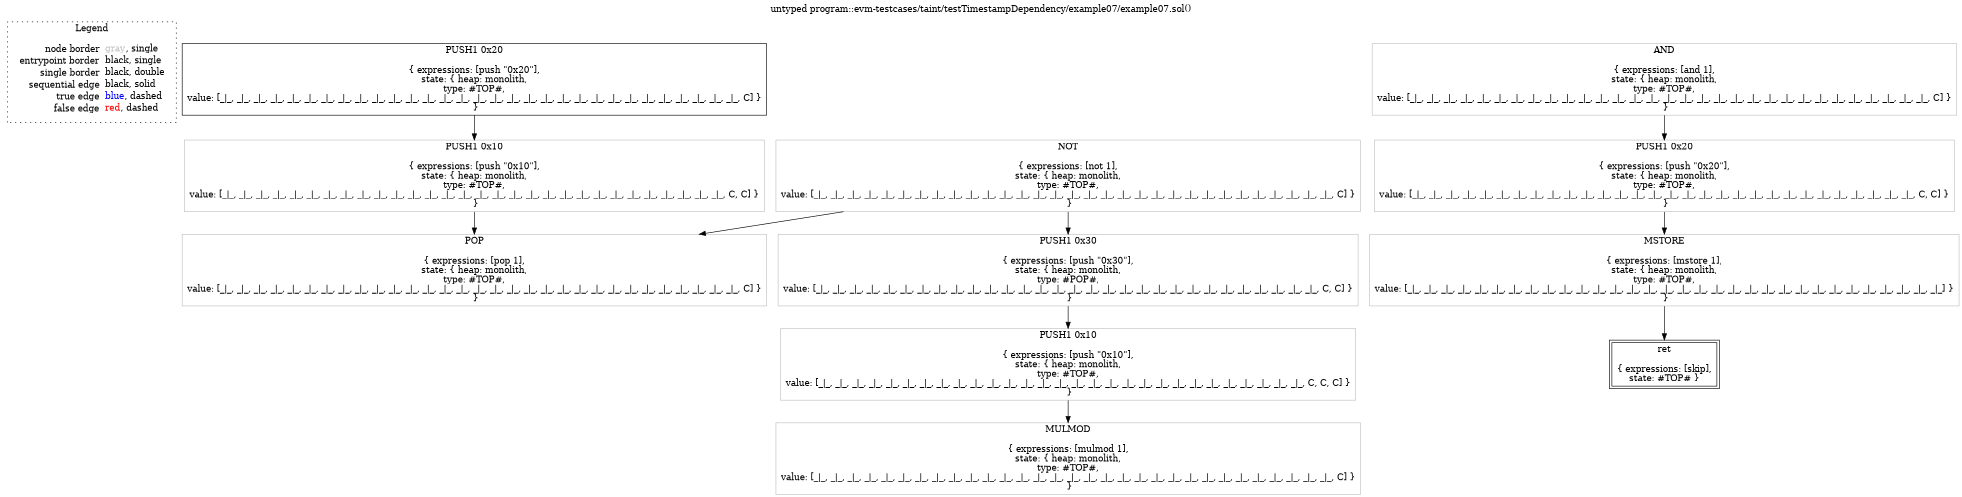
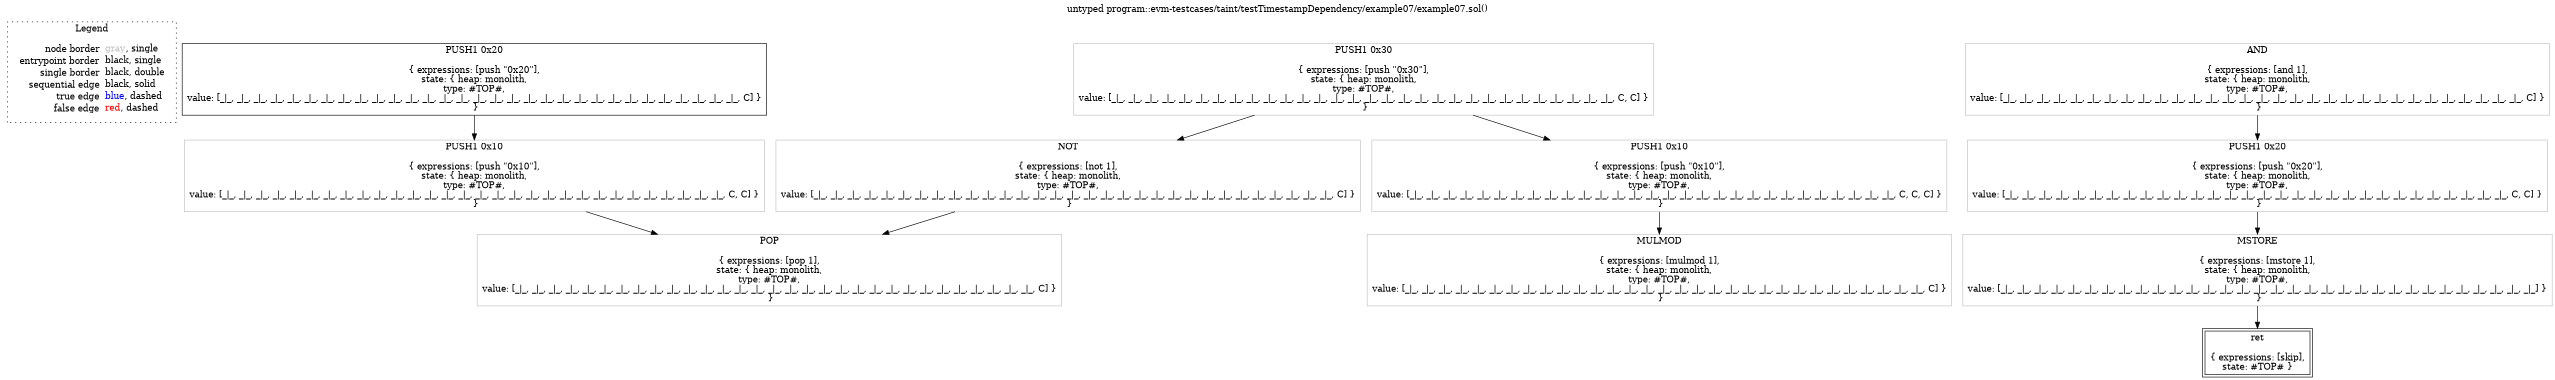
  digraph {
    label="untyped program::evm-testcases/taint/testTimestampDependency/example07/example07.sol()"
    labelloc=t
    node [shape=rect color=gray]
    edge [color=black]
    n1 [label=<<table border="0" cellpadding="2" cellspacing="0" cellborder="0"><tr><td align="right">node border&nbsp;</td><td align="left"><font color="gray">gray</font>, single</td></tr><tr><td align="right">entrypoint border&nbsp;</td><td align="left"><font color="black">black</font>, single</td></tr><tr><td align="right">single border&nbsp;</td><td align="left"><font color="black">black</font>, double</td></tr><tr><td align="right">sequential edge&nbsp;</td><td align="left"><font color="black">black</font>, solid</td></tr><tr><td align="right">true edge&nbsp;</td><td align="left"><font color="blue">blue</font>, dashed</td></tr><tr><td align="right">false edge&nbsp;</td><td align="left"><font color="red">red</font>, dashed</td></tr></table>> shape=plaintext color=""]
    n2 [color=black label=<PUSH1 0x20<BR/><BR/>{ expressions: [push &quot;0x20&quot;],<BR/>state: { heap: monolith,<BR/>type: #TOP#,<BR/>value: [_|_, _|_, _|_, _|_, _|_, _|_, _|_, _|_, _|_, _|_, _|_, _|_, _|_, _|_, _|_, _|_, _|_, _|_, _|_, _|_, _|_, _|_, _|_, _|_, _|_, _|_, _|_, _|_, _|_, _|_, _|_, C] }<BR/> }<BR/>>]
    n3 [label=<PUSH1 0x10<BR/><BR/>{ expressions: [push &quot;0x10&quot;],<BR/>state: { heap: monolith,<BR/>type: #TOP#,<BR/>value: [_|_, _|_, _|_, _|_, _|_, _|_, _|_, _|_, _|_, _|_, _|_, _|_, _|_, _|_, _|_, _|_, _|_, _|_, _|_, _|_, _|_, _|_, _|_, _|_, _|_, _|_, _|_, _|_, _|_, _|_, C, C] }<BR/> }<BR/>>]
    n4 [label=<POP<BR/><BR/>{ expressions: [pop 1],<BR/>state: { heap: monolith,<BR/>type: #TOP#,<BR/>value: [_|_, _|_, _|_, _|_, _|_, _|_, _|_, _|_, _|_, _|_, _|_, _|_, _|_, _|_, _|_, _|_, _|_, _|_, _|_, _|_, _|_, _|_, _|_, _|_, _|_, _|_, _|_, _|_, _|_, _|_, _|_, C] }<BR/> }<BR/>>]
    n5 [label=<NOT<BR/><BR/>{ expressions: [not 1],<BR/>state: { heap: monolith,<BR/>type: #TOP#,<BR/>value: [_|_, _|_, _|_, _|_, _|_, _|_, _|_, _|_, _|_, _|_, _|_, _|_, _|_, _|_, _|_, _|_, _|_, _|_, _|_, _|_, _|_, _|_, _|_, _|_, _|_, _|_, _|_, _|_, _|_, _|_, _|_, C] }<BR/> }<BR/>>]
-   n6 [label=<PUSH1 0x30<BR/><BR/>{ expressions: [push &quot;0x30&quot;],<BR/>state: { heap: monolith,<BR/>type: #POP#,<BR/>value: [_|_, _|_, _|_, _|_, _|_, _|_, _|_, _|_, _|_, _|_, _|_, _|_, _|_, _|_, _|_, _|_, _|_, _|_, _|_, _|_, _|_, _|_, _|_, _|_, _|_, _|_, _|_, _|_, _|_, _|_, C, C] }<BR/> }<BR/>>]
+   n6 [label=<PUSH1 0x30<BR/><BR/>{ expressions: [push &quot;0x30&quot;],<BR/>state: { heap: monolith,<BR/>type: #TOP#,<BR/>value: [_|_, _|_, _|_, _|_, _|_, _|_, _|_, _|_, _|_, _|_, _|_, _|_, _|_, _|_, _|_, _|_, _|_, _|_, _|_, _|_, _|_, _|_, _|_, _|_, _|_, _|_, _|_, _|_, _|_, _|_, C, C] }<BR/> }<BR/>>]
    n7 [label=<PUSH1 0x10<BR/><BR/>{ expressions: [push &quot;0x10&quot;],<BR/>state: { heap: monolith,<BR/>type: #TOP#,<BR/>value: [_|_, _|_, _|_, _|_, _|_, _|_, _|_, _|_, _|_, _|_, _|_, _|_, _|_, _|_, _|_, _|_, _|_, _|_, _|_, _|_, _|_, _|_, _|_, _|_, _|_, _|_, _|_, _|_, _|_, C, C, C] }<BR/> }<BR/>>]
    n8 [label=<MULMOD<BR/><BR/>{ expressions: [mulmod 1],<BR/>state: { heap: monolith,<BR/>type: #TOP#,<BR/>value: [_|_, _|_, _|_, _|_, _|_, _|_, _|_, _|_, _|_, _|_, _|_, _|_, _|_, _|_, _|_, _|_, _|_, _|_, _|_, _|_, _|_, _|_, _|_, _|_, _|_, _|_, _|_, _|_, _|_, _|_, _|_, C] }<BR/> }<BR/>>]
    n9 [label=<AND<BR/><BR/>{ expressions: [and 1],<BR/>state: { heap: monolith,<BR/>type: #TOP#,<BR/>value: [_|_, _|_, _|_, _|_, _|_, _|_, _|_, _|_, _|_, _|_, _|_, _|_, _|_, _|_, _|_, _|_, _|_, _|_, _|_, _|_, _|_, _|_, _|_, _|_, _|_, _|_, _|_, _|_, _|_, _|_, _|_, C] }<BR/> }<BR/>>]
    n10 [label=<PUSH1 0x20<BR/><BR/>{ expressions: [push &quot;0x20&quot;],<BR/>state: { heap: monolith,<BR/>type: #TOP#,<BR/>value: [_|_, _|_, _|_, _|_, _|_, _|_, _|_, _|_, _|_, _|_, _|_, _|_, _|_, _|_, _|_, _|_, _|_, _|_, _|_, _|_, _|_, _|_, _|_, _|_, _|_, _|_, _|_, _|_, _|_, _|_, C, C] }<BR/> }<BR/>>]
    n11 [label=<MSTORE<BR/><BR/>{ expressions: [mstore 1],<BR/>state: { heap: monolith,<BR/>type: #TOP#,<BR/>value: [_|_, _|_, _|_, _|_, _|_, _|_, _|_, _|_, _|_, _|_, _|_, _|_, _|_, _|_, _|_, _|_, _|_, _|_, _|_, _|_, _|_, _|_, _|_, _|_, _|_, _|_, _|_, _|_, _|_, _|_, _|_, _|_] }<BR/> }<BR/>>]
    n12 [color=black label=<ret<BR/><BR/>{ expressions: [skip],<BR/>state: #TOP# }<BR/>> peripheries=2]
    subgraph cluster_1 {
      label=Legend
      style=dotted
      n1
    }
    n2 -> n3
    n3 -> n4
    n5 -> n4
-   n5 -> n6
+   n6 -> n5
    n6 -> n7
    n7 -> n8
    n9 -> n10
    n10 -> n11
    n11 -> n12
  }
